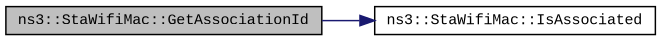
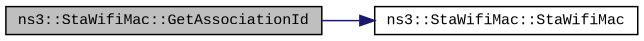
  digraph {
    rankdir=LR
    fontname="Liberation Mono"
    node [color=black fontname="Liberation Mono" fontsize=10 shape=record style=filled]
    n1 [fillcolor=grey75 fontcolor=black height=0.2 label="ns3::StaWifiMac::GetAssociationId" width=0.4]
-   n2 [fillcolor=white height=0.2 label="ns3::StaWifiMac::IsAssociated" width=0.4]
+   n2 [fillcolor=white height=0.2 label="ns3::StaWifiMac::StaWifiMac" width=0.4]
    n1 -> n2 [color=midnightblue fontname="Liberation Mono" fontsize=10 labelfontname=Helvetica labelfontsize=10 style=solid]
  }
